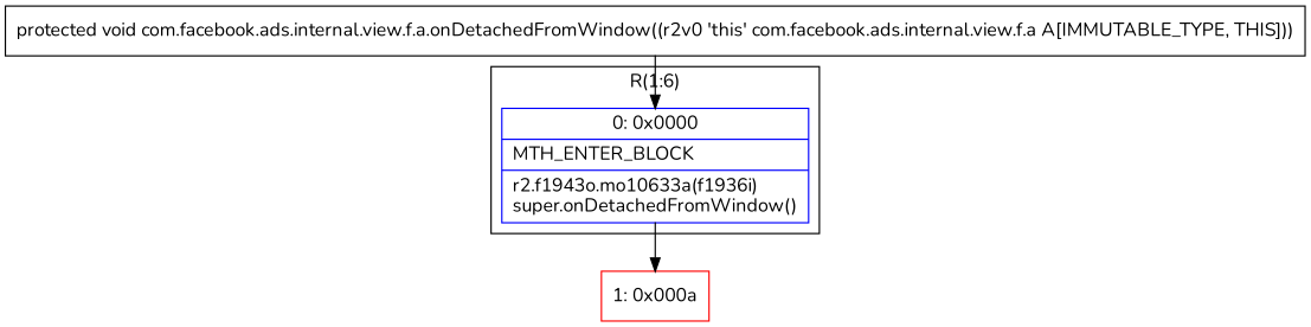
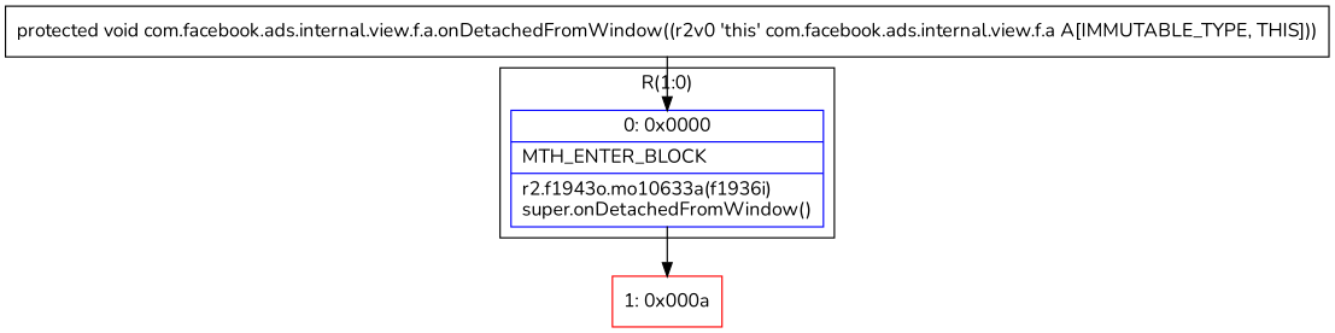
  digraph {
    fontname=Nunito
    node [shape=record fontname=Nunito]
    edge [fontname=Nunito]
    n1 [color=blue label="{0\:\ 0x0000|MTH_ENTER_BLOCK\l|r2.f1943o.mo10633a(f1936i)\lsuper.onDetachedFromWindow()\l}"]
    n2 [color=red label="{1\:\ 0x000a}"]
    n3 [label="{protected void com.facebook.ads.internal.view.f.a.onDetachedFromWindow((r2v0 'this' com.facebook.ads.internal.view.f.a A[IMMUTABLE_TYPE, THIS])) }"]
    subgraph cluster_1 {
-     label="R(1:6)"
+     label="R(1:0)"
      n1
    }
    n1 -> n2
    n3 -> n1
  }
